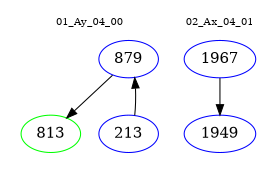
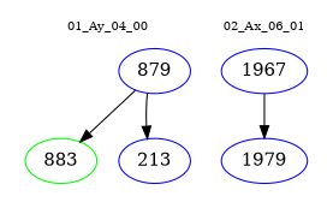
  digraph {
    node [color=blue]
    edge [color=black]
    n1 [label=879]
-   n2 [color=green label=813]
+   n2 [color=green label=883]
    n3 [label=213]
    n4 [label=1967]
-   n5 [label=1949]
+   n5 [label=1979]
    subgraph cluster_1 {
      color=white
      fontsize=10
      label="01_Ay_04_00"
      n1
      n2
      n3
    }
    subgraph cluster_2 {
      color=white
      fontsize=10
-     label="02_Ax_04_01"
+     label="02_Ax_06_01"
      n4
      n5
    }
    n1 -> n2
-   n3 -> n1
+   n1 -> n3
    n4 -> n5
  }
